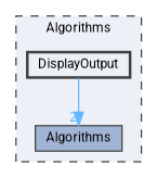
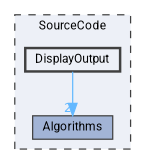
  digraph {
    compound=true
    fontname=Roboto
    node [color=grey25 fontname=Roboto fontsize=10 shape=box]
    n1 [fillcolor="#a2b4d6" height=0.2 label=Algorithms style=filled width=0.4]
    n2 [fillcolor="#edf0f7" height=0.2 label=DisplayOutput style="filled,bold" width=0.4]
    subgraph cluster_1 {
      bgcolor="#edf0f7"
      fontsize=10
-     label=Algorithms
+     label=SourceCode
      pencolor=grey25
      style="filled,dashed"
      n1
      n2
    }
    n2 -> n1 [color=steelblue1 fontcolor=steelblue1 fontname=Roboto fontsize=10 headlabel=2 labeldistance=1.5 labelfontname=Helvetica labelfontsize=10]
  }
